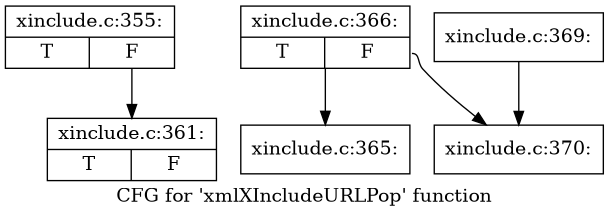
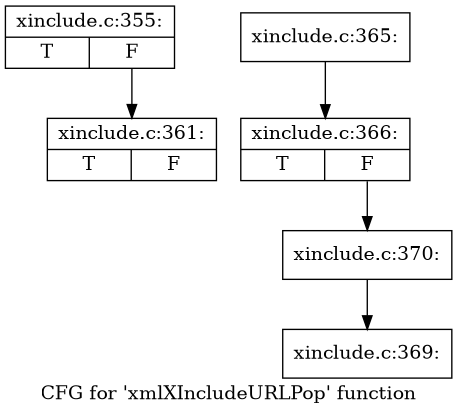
  digraph {
    label="CFG for 'xmlXIncludeURLPop' function"
    node [shape=record]
    n1 [label="{xinclude.c:355:|{<s0>T|<s1>F}}"]
    n2 [label="{xinclude.c:361:|{<s0>T|<s1>F}}"]
    n3 [label="{xinclude.c:370:}"]
    n4 [label="{xinclude.c:365:}"]
    n5 [label="{xinclude.c:366:|{<s0>T|<s1>F}}"]
    n6 [label="{xinclude.c:369:}"]
    n1 -> n2 [tailport=s1]
-   n5 -> n4
+   n4 -> n5
    n5 -> n3 [tailport=s1]
-   n6 -> n3
+   n3 -> n6
  }
